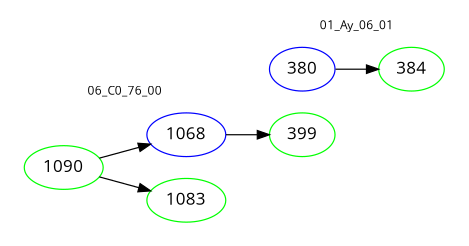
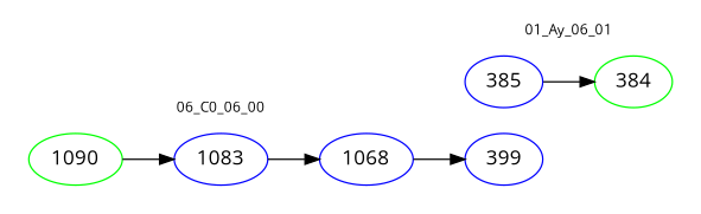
  digraph {
    fontname="Open Sans"
    rankdir=LR
    node [color=blue fontname="Open Sans"]
    edge [color=black fontname="Open Sans"]
-   n1 [label=380]
+   n1 [label=385]
    n2 [color=green label=384]
-   n3 [color=green label=399]
-   n4 [color=green label=1083]
+   n3 [label=399]
+   n4 [label=1083]
    n5 [label=1068]
    n6 [color=green label=1090]
    subgraph cluster_1 {
      color=white
      fontsize=10
      label="01_Ay_06_01"
      n1
      n2
      n3
    }
    subgraph cluster_2 {
      color=white
      fontsize=10
-     label="06_C0_76_00"
+     label="06_C0_06_00"
      n4
      n5
      n6
    }
    n1 -> n2
-   n6 -> n5
+   n4 -> n5
    n5 -> n3
    n6 -> n4
  }
